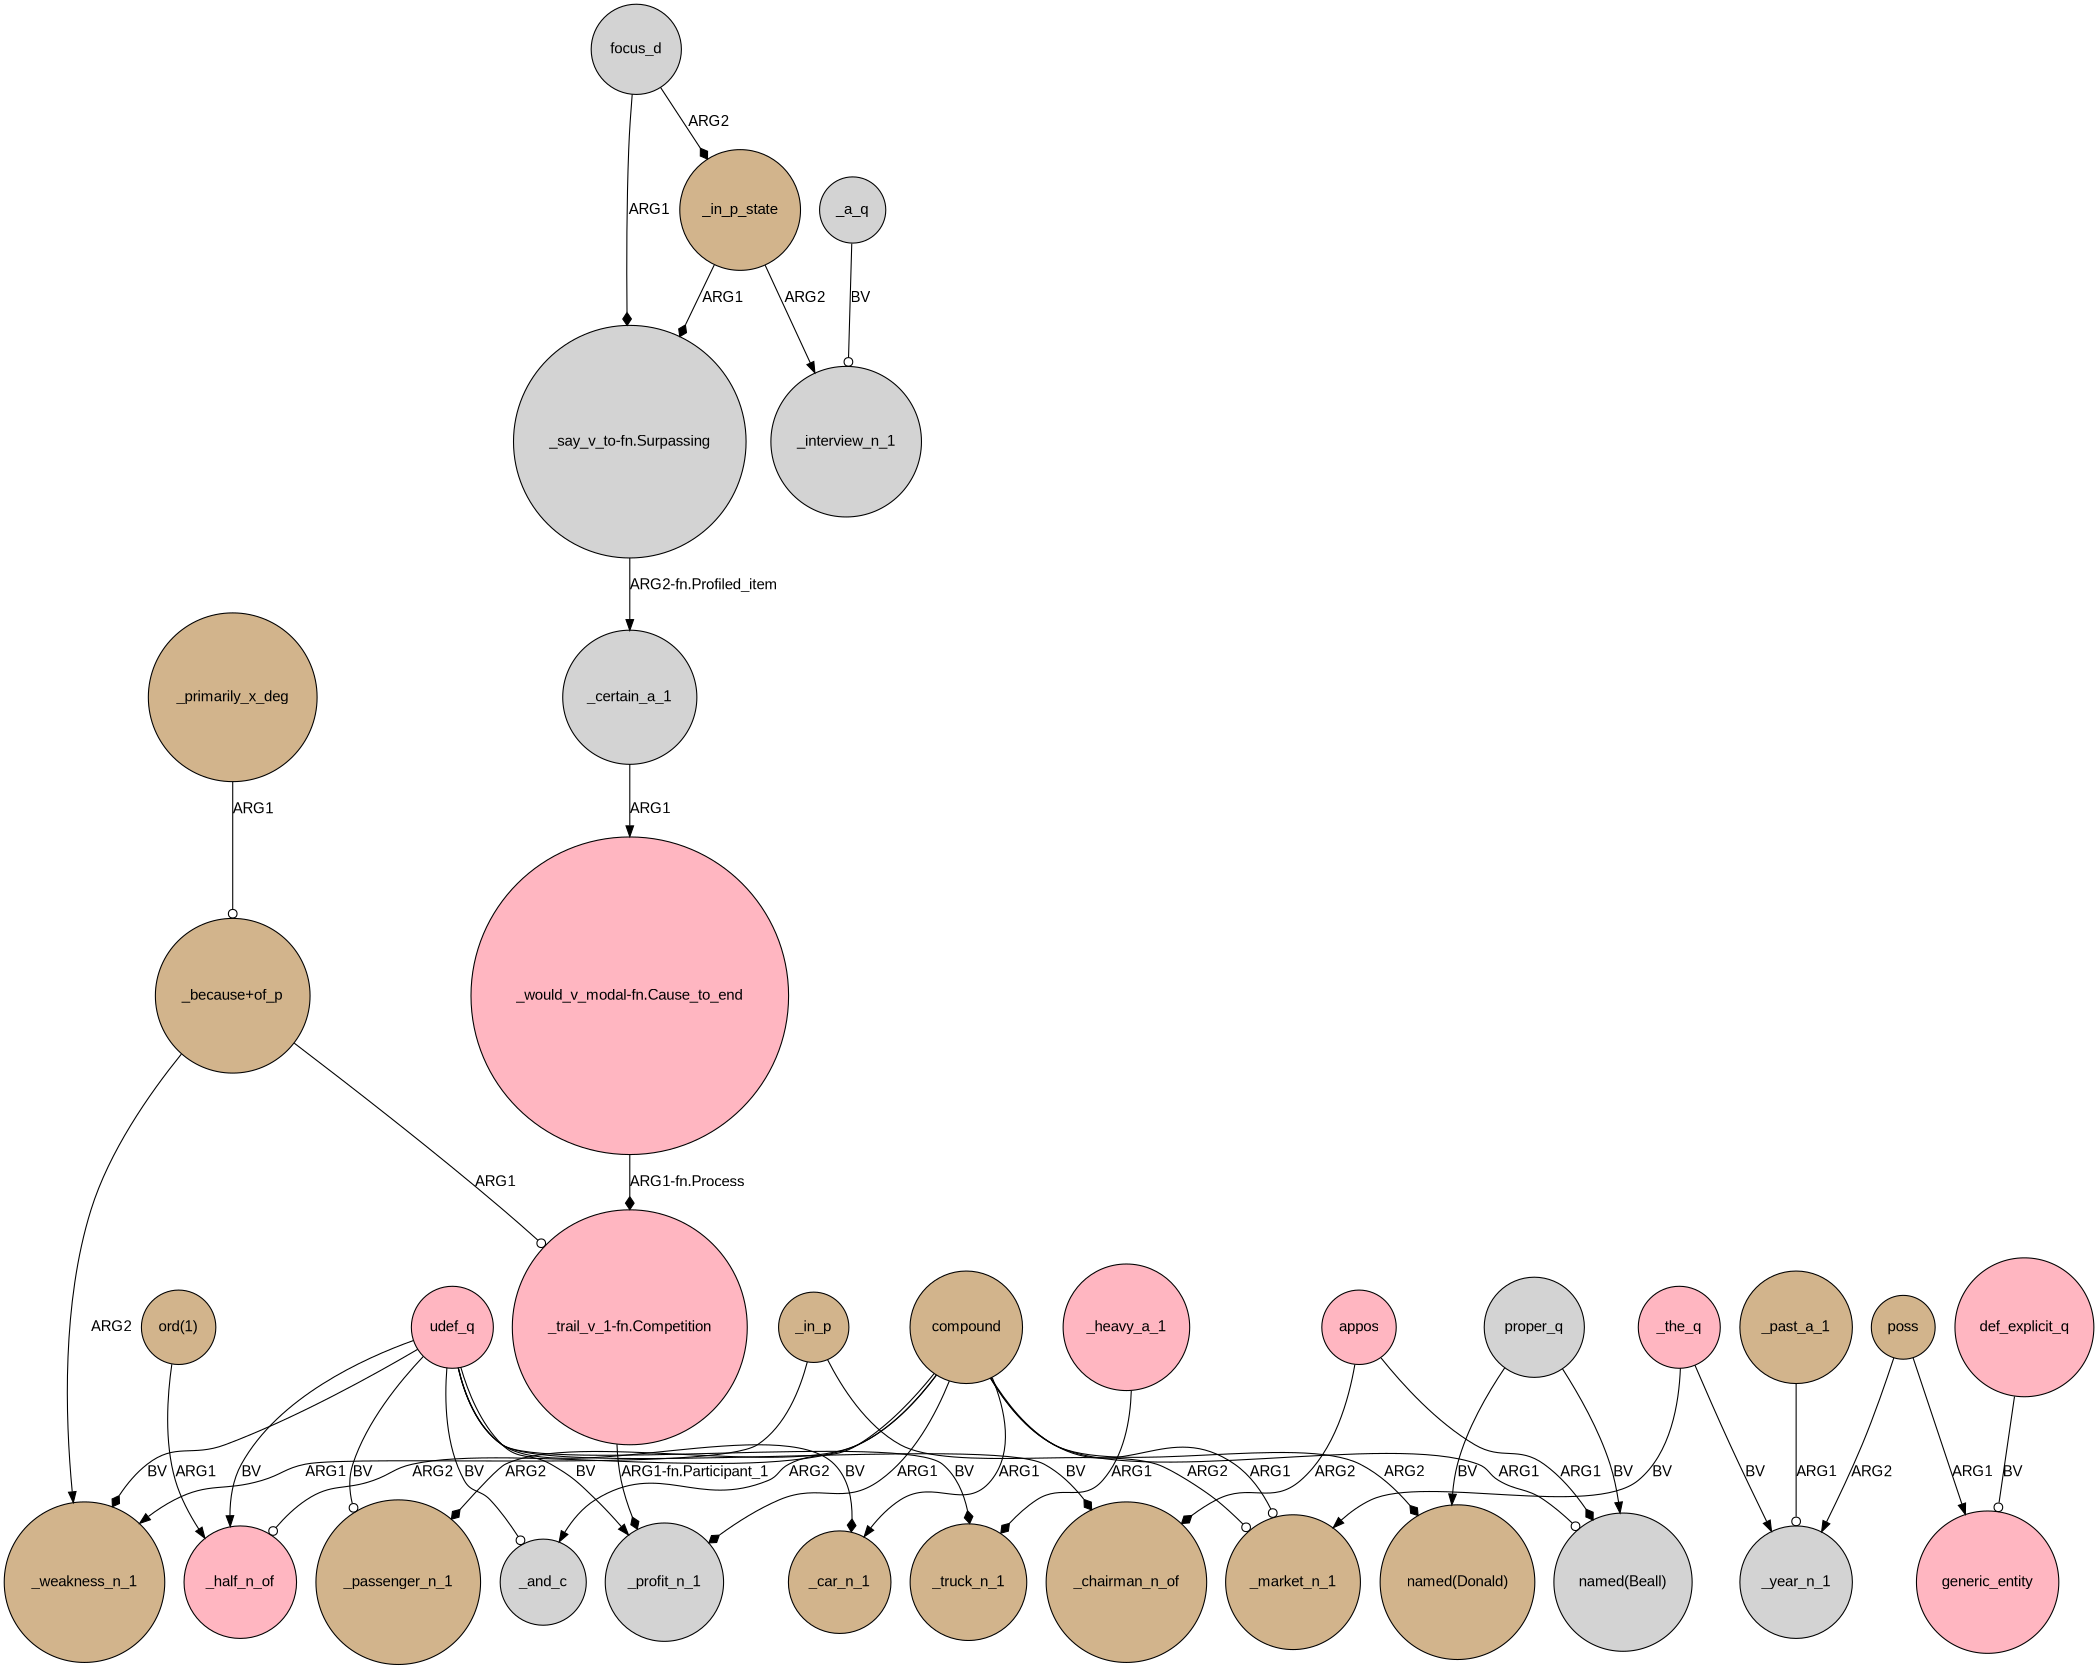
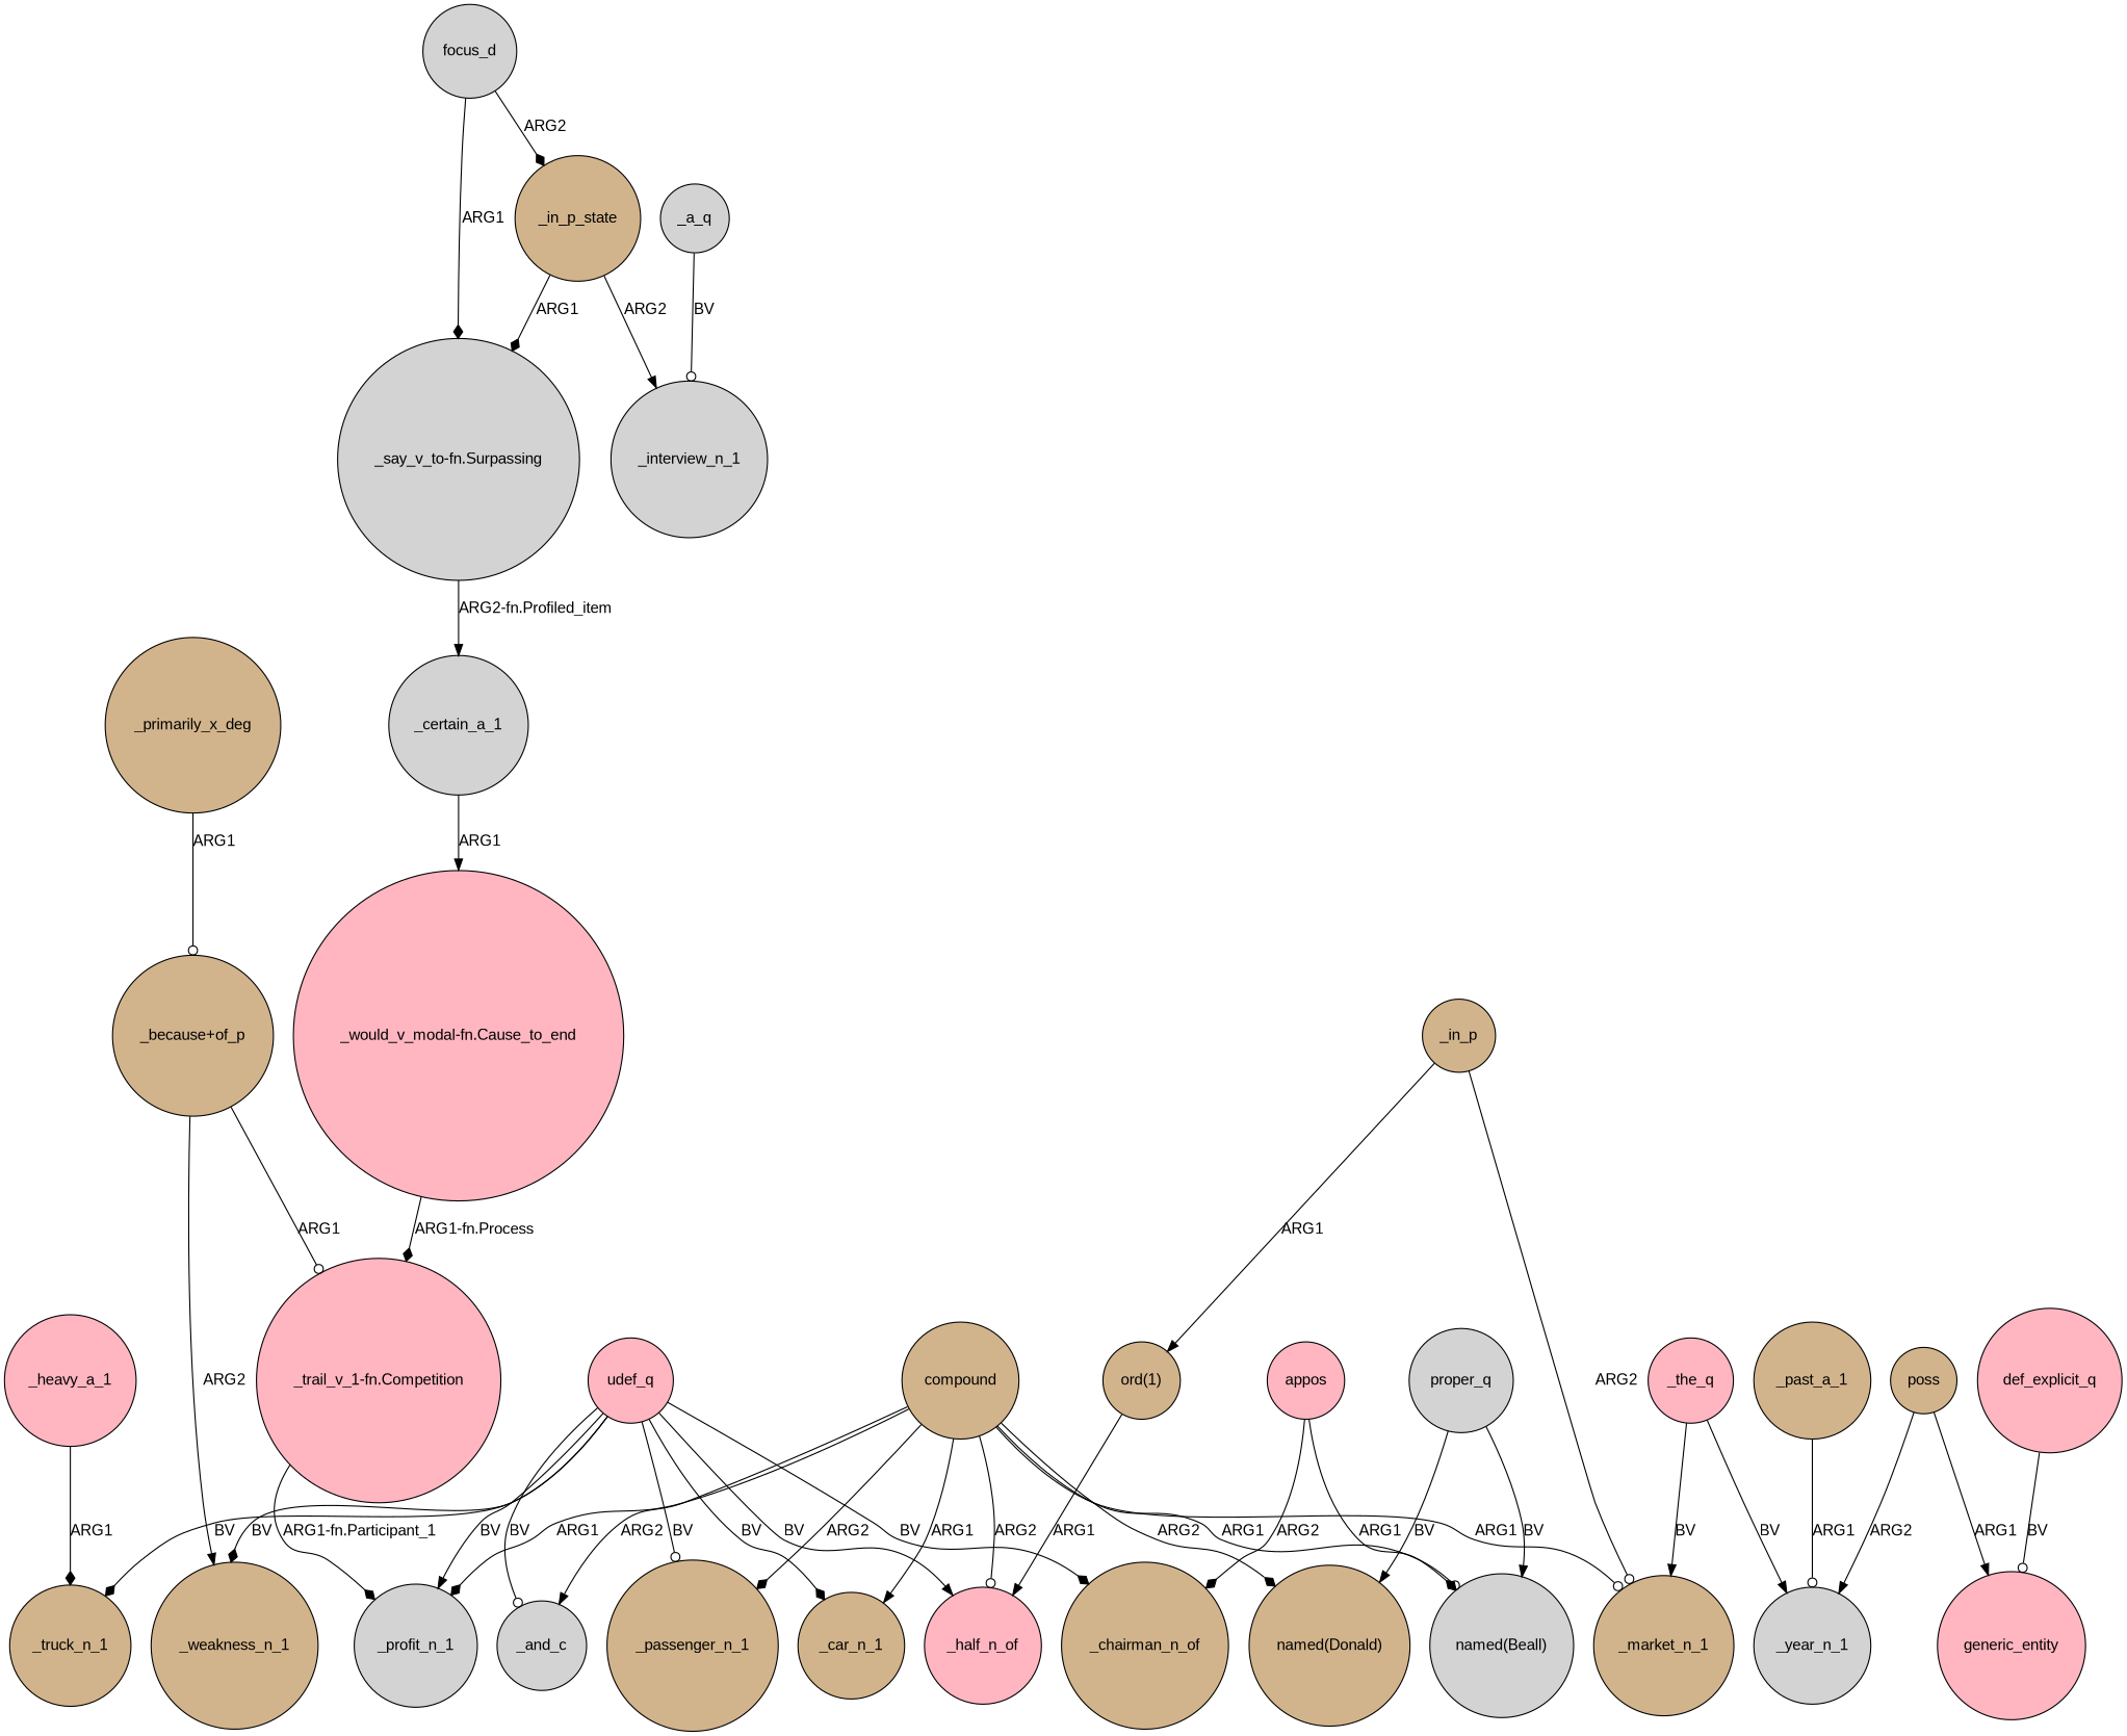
  digraph {
    fontname="Liberation Sans"
    node [fillcolor=tan fontname="Liberation Sans" shape=circle style=filled]
    edge [arrowhead=normal fontname="Liberation Sans"]
    focus_d [fillcolor=lightgrey]
    _in_p_state
    "_say_v_to-fn.Surpassing" [fillcolor=lightgrey]
    _interview_n_1 [fillcolor=lightgrey]
    _certain_a_1 [fillcolor=lightgrey]
    def_explicit_q [fillcolor=lightpink]
    generic_entity [fillcolor=lightpink]
    "_would_v_modal-fn.Cause_to_end" [fillcolor=lightpink]
    "_trail_v_1-fn.Competition" [fillcolor=lightpink]
    _profit_n_1 [fillcolor=lightgrey]
    compound
    _car_n_1
    "named(Beall)" [fillcolor=lightgrey]
    "named(Donald)"
    _and_c [fillcolor=lightgrey]
    _market_n_1
    _half_n_of [fillcolor=lightpink]
    _passenger_n_1
    "_because+of_p"
    _weakness_n_1
    udef_q [fillcolor=lightpink]
    _chairman_n_of
    _truck_n_1
    _in_p
    poss
    _year_n_1 [fillcolor=lightgrey]
    appos [fillcolor=lightpink]
    proper_q [fillcolor=lightgrey]
    _the_q [fillcolor=lightpink]
    "ord(1)"
    _heavy_a_1 [fillcolor=lightpink]
    _a_q [fillcolor=lightgrey]
    _primarily_x_deg
    _past_a_1
    focus_d -> _in_p_state [arrowhead=diamond label=ARG2]
    focus_d -> "_say_v_to-fn.Surpassing" [arrowhead=diamond label=ARG1]
    _in_p_state -> "_say_v_to-fn.Surpassing" [arrowhead=diamond label=ARG1]
    _in_p_state -> _interview_n_1 [label=ARG2]
    "_say_v_to-fn.Surpassing" -> _certain_a_1 [label="ARG2-fn.Profiled_item"]
    _certain_a_1 -> "_would_v_modal-fn.Cause_to_end" [label=ARG1]
    def_explicit_q -> generic_entity [arrowhead=odot label=BV]
    "_would_v_modal-fn.Cause_to_end" -> "_trail_v_1-fn.Competition" [arrowhead=diamond label="ARG1-fn.Process"]
    "_trail_v_1-fn.Competition" -> _profit_n_1 [arrowhead=diamond label="ARG1-fn.Participant_1"]
    compound -> _profit_n_1 [arrowhead=diamond label=ARG1]
    compound -> _car_n_1 [label=ARG1]
    compound -> "named(Beall)" [arrowhead=odot label=ARG1]
    compound -> "named(Donald)" [arrowhead=diamond label=ARG2]
    compound -> _and_c [label=ARG2]
    compound -> _market_n_1 [arrowhead=odot label=ARG1]
    compound -> _half_n_of [arrowhead=odot label=ARG2]
    compound -> _passenger_n_1 [arrowhead=diamond label=ARG2]
    "_because+of_p" -> "_trail_v_1-fn.Competition" [arrowhead=odot label=ARG1]
    "_because+of_p" -> _weakness_n_1 [label=ARG2]
    udef_q -> _profit_n_1 [label=BV]
    udef_q -> _car_n_1 [arrowhead=diamond label=BV]
    udef_q -> _and_c [arrowhead=odot label=BV]
    udef_q -> _half_n_of [label=BV]
    udef_q -> _passenger_n_1 [arrowhead=odot label=BV]
    udef_q -> _weakness_n_1 [arrowhead=diamond label=BV]
    udef_q -> _chairman_n_of [arrowhead=diamond label=BV]
    udef_q -> _truck_n_1 [arrowhead=diamond label=BV]
    _in_p -> _market_n_1 [arrowhead=odot label=ARG2]
-   _in_p -> _weakness_n_1 [label=ARG1]
+   _in_p -> "ord(1)" [label=ARG1]
    poss -> generic_entity [label=ARG1]
    poss -> _year_n_1 [label=ARG2]
    appos -> "named(Beall)" [arrowhead=diamond label=ARG1]
    appos -> _chairman_n_of [arrowhead=diamond label=ARG2]
    proper_q -> "named(Beall)" [label=BV]
    proper_q -> "named(Donald)" [label=BV]
    _the_q -> _market_n_1 [label=BV]
    _the_q -> _year_n_1 [label=BV]
    "ord(1)" -> _half_n_of [label=ARG1]
    _heavy_a_1 -> _truck_n_1 [arrowhead=diamond label=ARG1]
    _a_q -> _interview_n_1 [arrowhead=odot label=BV]
    _primarily_x_deg -> "_because+of_p" [arrowhead=odot label=ARG1]
    _past_a_1 -> _year_n_1 [arrowhead=odot label=ARG1]
  }
